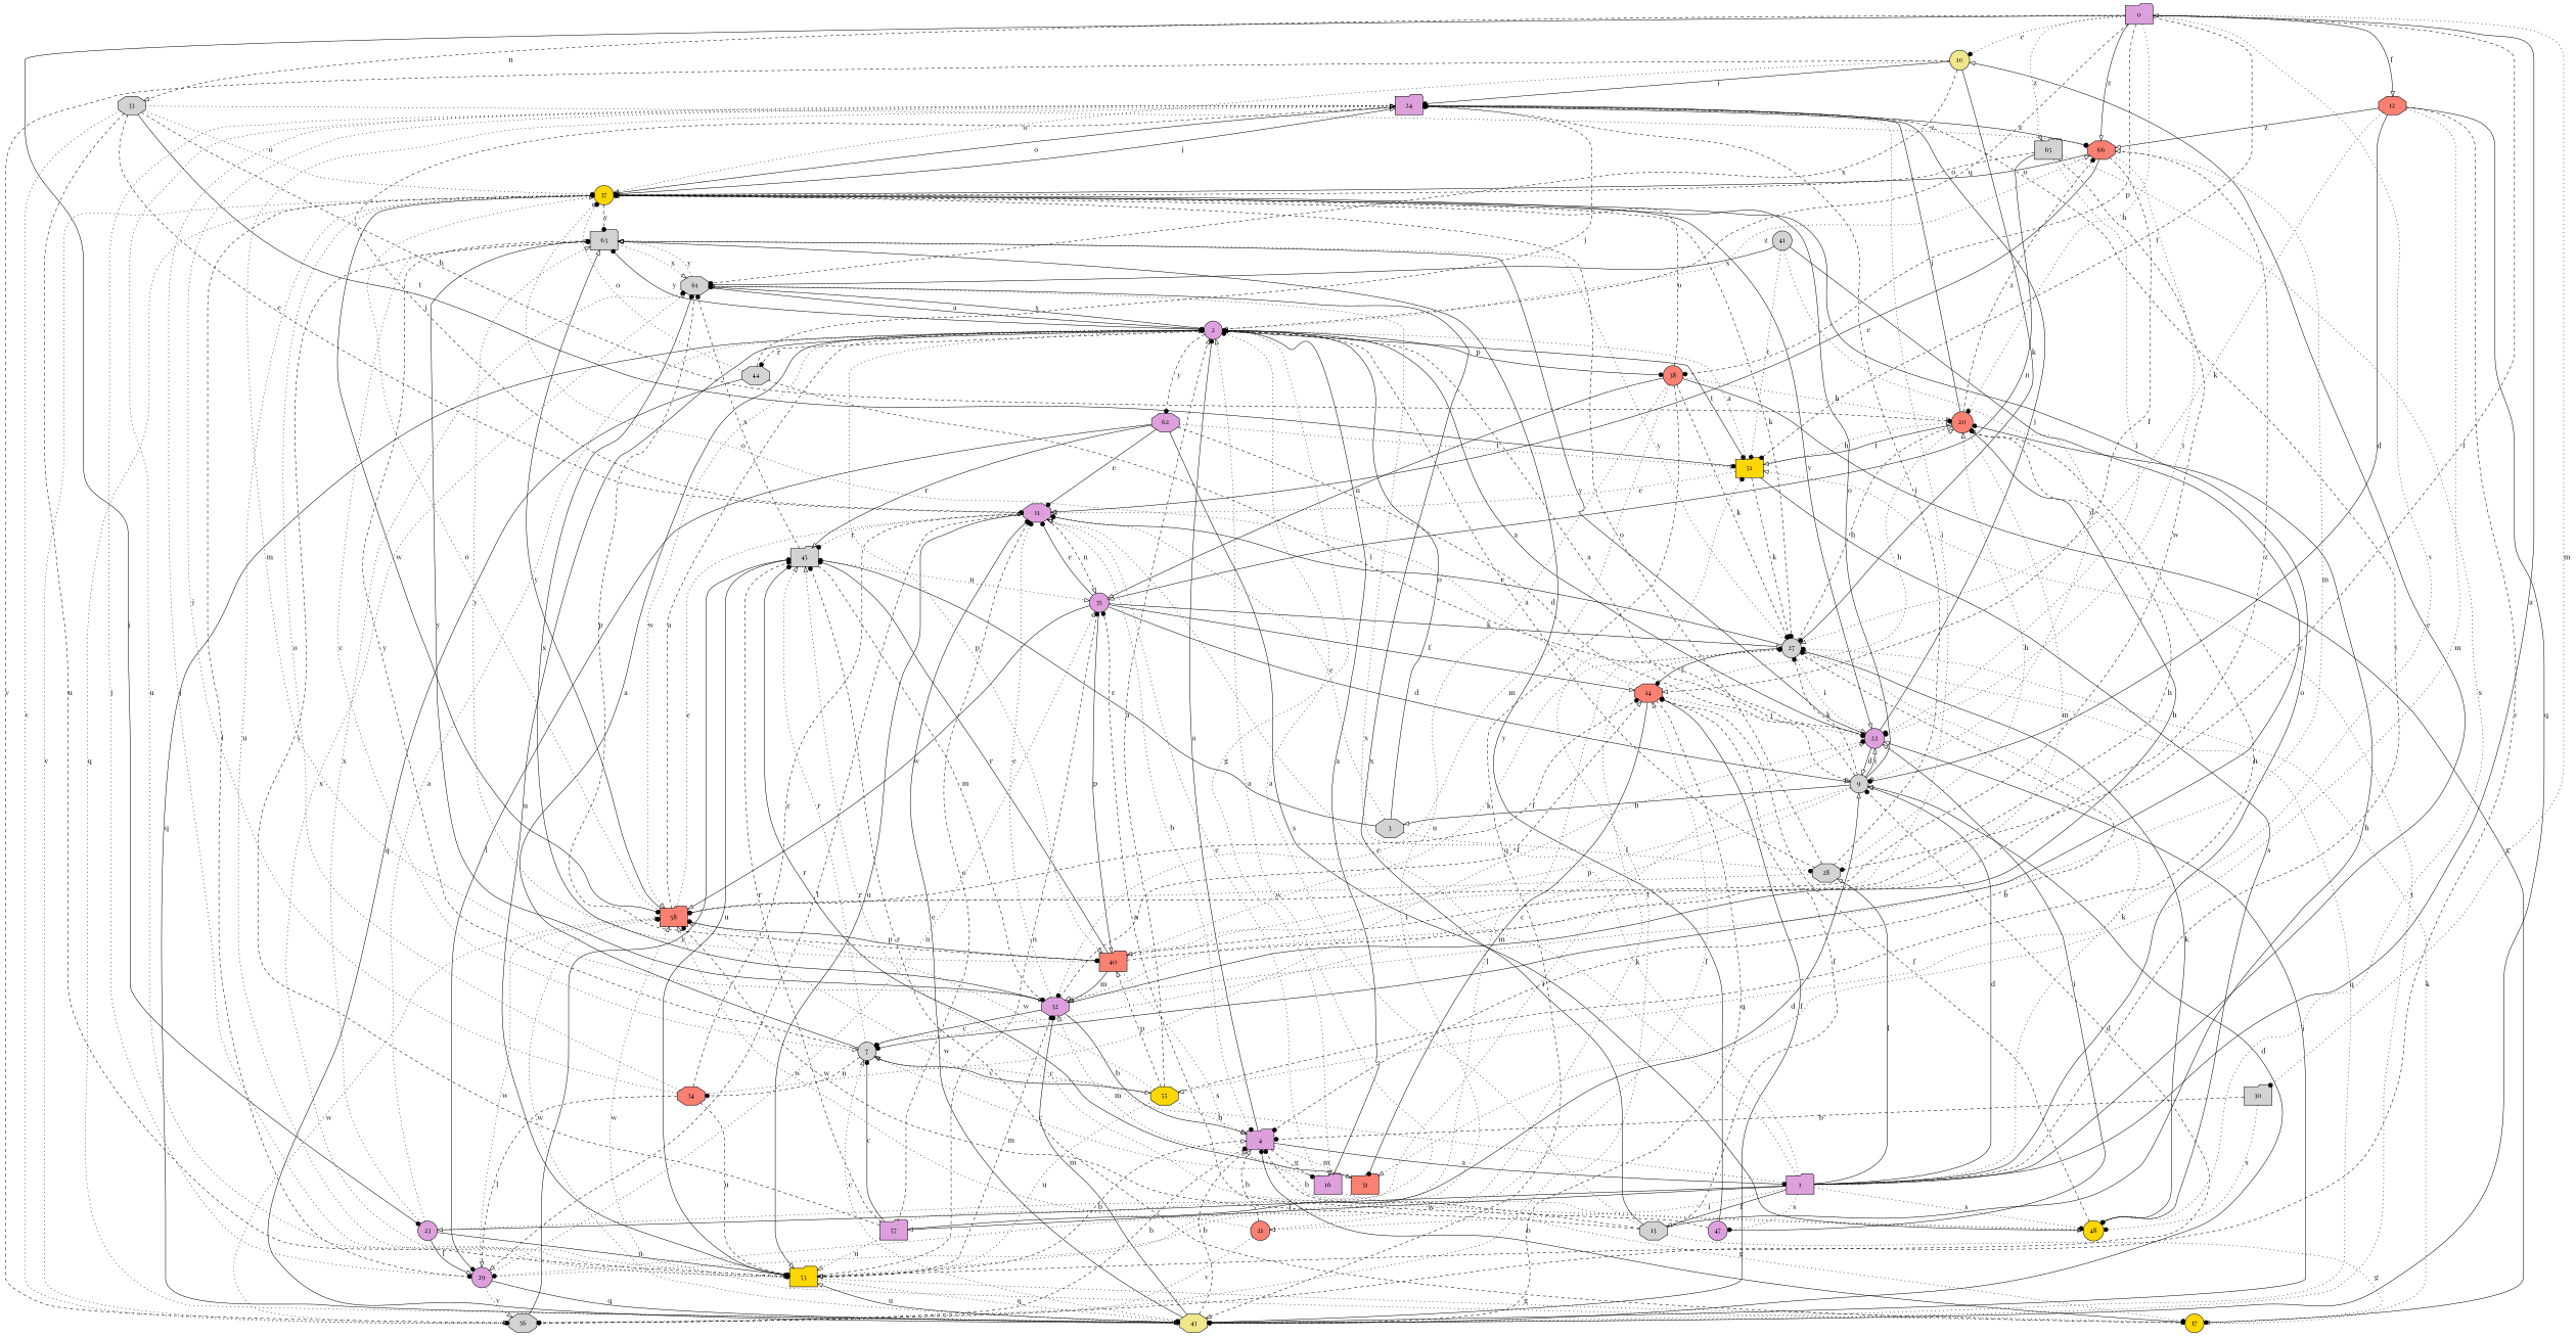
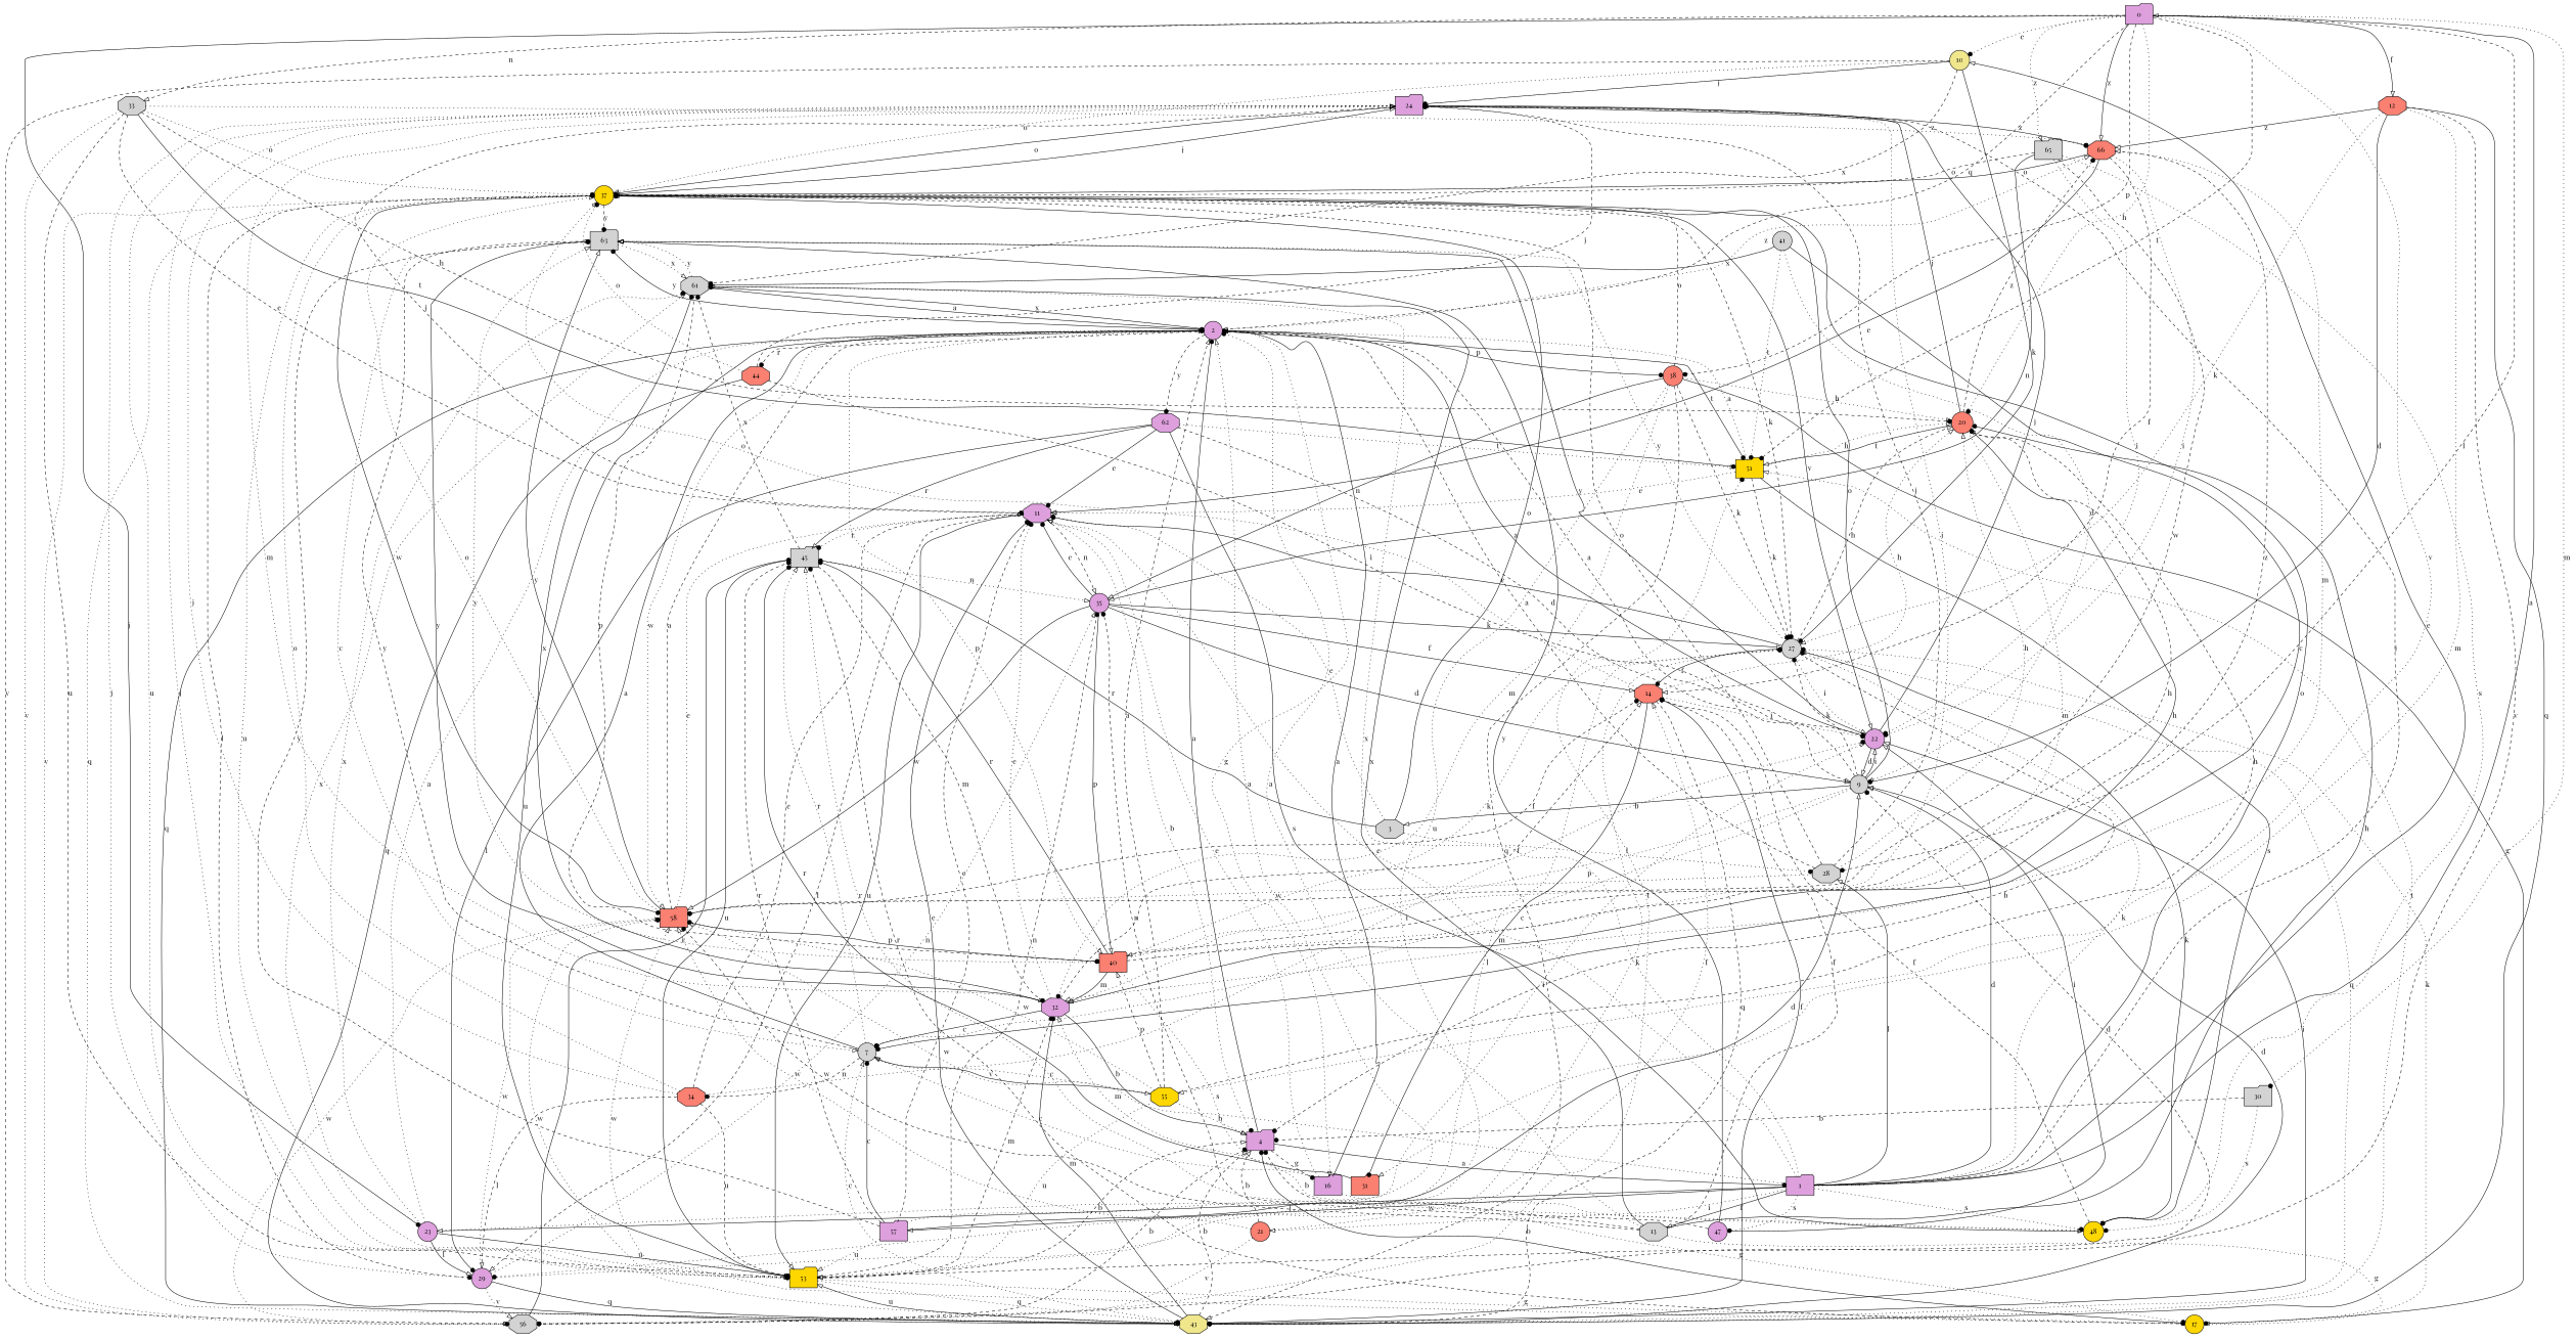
  strict digraph {
    fontname="Playfair Display"
    node [fillcolor=plum fontname="Playfair Display" shape=circle style=filled]
    edge [arrowhead=onormal fontname="Playfair Display" style=dotted]
    0 [shape=folder]
    10 [fillcolor=khaki]
    12 [fillcolor=salmon shape=octagon]
    20 [fillcolor=salmon]
    23
    28 [fillcolor=lightgrey shape=octagon]
    30 [fillcolor=lightgrey shape=folder]
    33 [fillcolor=lightgrey shape=octagon]
    38 [fillcolor=salmon]
    51 [fillcolor=gold shape=folder]
    55 [fillcolor=gold shape=octagon]
    65 [fillcolor=lightgrey shape=folder]
    66 [fillcolor=salmon shape=octagon]
    2
    24 [shape=folder]
    27 [fillcolor=lightgrey]
    37 [fillcolor=gold]
    61 [fillcolor=lightgrey shape=octagon]
    56 [fillcolor=lightgrey shape=octagon]
    9 [fillcolor=lightgrey]
    43 [fillcolor=khaki shape=octagon]
    31 [fillcolor=salmon shape=folder]
    32 [shape=octagon]
    53 [fillcolor=gold shape=folder]
    22
    29
    58 [fillcolor=salmon shape=folder]
    48 [fillcolor=gold]
    4 [shape=folder]
    11 [shape=octagon]
    35
    17 [fillcolor=gold]
    41 [fillcolor=lightgrey]
    7 [fillcolor=lightgrey]
    40 [fillcolor=salmon shape=folder]
    14 [fillcolor=salmon shape=octagon]
    1 [shape=folder]
    13 [fillcolor=lightgrey shape=octagon]
    21 [fillcolor=salmon]
    47
    57 [shape=folder]
    3 [fillcolor=lightgrey shape=octagon]
    45 [fillcolor=lightgrey shape=folder]
    63 [fillcolor=lightgrey shape=folder]
    16 [shape=folder]
-   44 [fillcolor=lightgrey shape=octagon]
+   44 [fillcolor=salmon shape=octagon]
    62 [shape=octagon]
    34 [fillcolor=salmon shape=octagon]
    0 -> 10 [arrowhead=dot label=e]
    0 -> 12 [label=f style=solid]
    0 -> 20 [arrowhead=dot label=h]
    0 -> 23 [arrowhead=dot label=j style=solid]
    0 -> 28 [arrowhead=dot label=l style=dashed]
    0 -> 30 [arrowhead=dot label=m]
    0 -> 33 [label=n style=dashed]
    0 -> 38 [arrowhead=dot label=p style=dashed]
    0 -> 51 [arrowhead=dot label=t style=dashed]
    0 -> 55 [label=v]
    0 -> 65 [label=z]
    0 -> 66 [label=z style=solid]
    0 -> 2 [label=q style=dashed]
    10 -> 24 [arrowhead=dot label=j style=solid]
    10 -> 27 [arrowhead=dot label=k style=solid]
    10 -> 37 [label=o]
    10 -> 61 [arrowhead=dot label=x style=dashed]
    10 -> 56 [label=v style=dashed]
    12 -> 66 [label=z style=solid]
    12 -> 27 [label=k]
    12 -> 56 [arrowhead=dot label=v style=dashed]
    12 -> 9 [arrowhead=dot label=d style=solid]
    12 -> 43 [arrowhead=dot label=q style=solid]
    12 -> 31 [label=m]
    20 -> 51 [label=t style=solid]
    20 -> 66 [arrowhead=dot label=z style=dashed]
    20 -> 24 [arrowhead=dot label=j style=solid]
    20 -> 32 [label=m]
    23 -> 2 [arrowhead=dot label=a]
    23 -> 61 [arrowhead=dot label=x]
    23 -> 53 [label=u style=solid]
    23 -> 22 [label=i]
    23 -> 29 [label=l style=solid]
    28 -> 20 [label=h]
    28 -> 2 [arrowhead=dot label=a style=dashed]
    28 -> 24 [arrowhead=dot label=j style=dashed]
    28 -> 37 [arrowhead=dot label=o style=dashed]
    28 -> 58 [arrowhead=dot label=w]
    30 -> 48 [arrowhead=dot label=s]
    30 -> 4 [arrowhead=dot label=b style=dashed]
    33 -> 20 [arrowhead=dot label=h style=dashed]
    33 -> 51 [arrowhead=dot label=t style=solid]
    33 -> 66 [arrowhead=dot label=z]
    33 -> 37 [arrowhead=dot label=o]
    33 -> 56 [label=v]
    33 -> 53 [label=u style=dashed]
    33 -> 11 [arrowhead=dot label=e style=dashed]
    38 -> 20 [label=h]
    38 -> 27 [arrowhead=dot label=k style=dashed]
    38 -> 37 [label=o style=dashed]
    38 -> 43 [label=q style=dashed]
    38 -> 32 [arrowhead=dot label=m]
    38 -> 53 [label=u]
    38 -> 35 [label=n style=solid]
    38 -> 17 [arrowhead=dot label=g style=solid]
    51 -> 20 [label=h]
    51 -> 2 [label=a]
    51 -> 27 [arrowhead=dot label=k style=dashed]
    51 -> 48 [arrowhead=dot label=s style=solid]
    51 -> 11 [label=e]
    55 -> 20 [arrowhead=dot label=h style=dashed]
    55 -> 2 [label=a style=dashed]
    55 -> 53 [label=u]
    55 -> 58 [arrowhead=dot label=w]
    55 -> 4 [label=b]
    55 -> 7 [label=c]
    55 -> 40 [label=p style=dashed]
    65 -> 37 [arrowhead=dot label=o style=dashed]
    65 -> 22 [arrowhead=dot label=i]
    65 -> 58 [arrowhead=dot label=w style=dashed]
    65 -> 48 [arrowhead=dot label=s]
    65 -> 35 [label=n style=solid]
    66 -> 37 [arrowhead=dot label=o style=solid]
    66 -> 32 [label=m]
    66 -> 22 [arrowhead=dot label=i]
    66 -> 11 [label=e style=solid]
    66 -> 14 [label=f style=dashed]
    2 -> 38 [arrowhead=dot label=p style=solid]
    2 -> 51 [arrowhead=dot label=t style=solid]
    2 -> 66 [label=z]
    2 -> 61 [arrowhead=dot label=x style=solid]
    2 -> 43 [label=q style=solid]
    2 -> 53 [arrowhead=dot label=u style=solid]
    2 -> 58 [label=w]
    2 -> 40 [label=p]
    2 -> 63 [arrowhead=dot label=y style=solid]
    2 -> 16 [label=g]
    2 -> 44 [arrowhead=dot label=r style=dashed]
    2 -> 62 [arrowhead=dot label=y style=dashed]
    24 -> 66 [arrowhead=dot label=z style=solid]
    24 -> 37 [label=o style=solid]
    24 -> 32 [label=m]
    24 -> 53 [label=u]
    27 -> 20 [label=h style=dashed]
    27 -> 43 [arrowhead=dot label=q]
    27 -> 22 [label=i]
    27 -> 29 [arrowhead=dot label=l]
    27 -> 4 [arrowhead=dot label=b style=dashed]
    27 -> 11 [arrowhead=dot label=e style=solid]
    27 -> 14 [arrowhead=dot label=f style=solid]
    27 -> 63 [label=y]
    37 -> 24 [label=j style=solid]
    37 -> 27 [arrowhead=dot label=k style=dashed]
    37 -> 56 [arrowhead=dot label=v]
    37 -> 43 [label=q]
    37 -> 53 [arrowhead=dot label=u]
    37 -> 22 [label=v style=solid]
    37 -> 29 [arrowhead=dot label=l style=dashed]
    37 -> 58 [arrowhead=dot label=w style=solid]
    37 -> 63 [arrowhead=dot label=y style=dashed]
    61 -> 2 [arrowhead=dot label=a style=solid]
    61 -> 40 [arrowhead=dot label=p style=dashed]
    61 -> 63 [label=y]
    56 -> 51 [arrowhead=dot label=t]
    56 -> 58 [label=w]
    56 -> 4 [arrowhead=dot label=b style=dashed]
    56 -> 45 [arrowhead=dot label=r style=solid]
    9 -> 2 [label=a style=dashed]
    9 -> 27 [arrowhead=dot label=k style=dashed]
    9 -> 37 [arrowhead=dot label=o style=solid]
    9 -> 22 [label=i style=solid]
    9 -> 7 [arrowhead=dot label=c]
    9 -> 40 [label=p]
    9 -> 3 [label=b style=solid]
    43 -> 51 [label=t]
    43 -> 9 [label=d style=solid]
    43 -> 32 [arrowhead=dot label=m style=solid]
    43 -> 53 [label=u style=solid]
    43 -> 22 [label=i style=solid]
    43 -> 58 [arrowhead=dot label=w]
    43 -> 4 [label=b style=dashed]
    43 -> 11 [arrowhead=dot label=e style=solid]
    43 -> 7 [label=c]
    43 -> 14 [arrowhead=dot label=f style=solid]
    31 -> 45 [arrowhead=dot label=r style=solid]
    32 -> 20 [arrowhead=dot label=h style=solid]
    32 -> 61 [arrowhead=dot label=x style=solid]
    32 -> 4 [label=b style=solid]
    32 -> 11 [arrowhead=dot label=e]
    32 -> 7 [arrowhead=dot label=c style=solid]
    32 -> 14 [label=f style=dashed]
    32 -> 63 [arrowhead=dot label=y style=solid]
    53 -> 24 [label=j]
    53 -> 61 [label=x]
    53 -> 9 [arrowhead=dot label=d style=dashed]
    53 -> 43 [arrowhead=dot label=q]
    53 -> 32 [arrowhead=dot label=m style=dashed]
    53 -> 4 [label=b style=dashed]
    53 -> 35 [arrowhead=dot label=n style=dashed]
    53 -> 17 [arrowhead=dot label=g]
    22 -> 2 [arrowhead=dot label=a style=solid]
    22 -> 24 [arrowhead=dot label=j style=solid]
    22 -> 9 [label=d style=solid]
    22 -> 63 [label=y style=solid]
    29 -> 24 [label=j]
    29 -> 27 [arrowhead=dot label=k]
    29 -> 56 [label=v]
    29 -> 43 [label=q style=solid]
    29 -> 58 [arrowhead=dot label=w]
    29 -> 35 [label=n]
    58 -> 2 [label=a style=dashed]
    58 -> 37 [label=o]
    58 -> 11 [label=e]
    58 -> 40 [arrowhead=dot label=p style=solid]
    58 -> 14 [arrowhead=dot label=f style=dashed]
    58 -> 63 [label=y style=solid]
    48 -> 27 [label=k style=solid]
    48 -> 14 [arrowhead=dot label=f style=dashed]
    48 -> 45 [label=r]
    4 -> 2 [arrowhead=dot label=a style=solid]
-   4 -> 31 [label=m]
    4 -> 1 [arrowhead=dot label=a style=solid]
    4 -> 16 [arrowhead=dot label=g style=dashed]
    11 -> 24 [label=j style=dashed]
    11 -> 53 [label=u style=solid]
    11 -> 29 [label=l style=dashed]
    11 -> 4 [arrowhead=dot label=b]
    11 -> 35 [label=n style=dashed]
    11 -> 45 [arrowhead=dot label=r]
    35 -> 27 [label=k style=solid]
    35 -> 9 [label=d style=solid]
    35 -> 58 [label=w style=solid]
    35 -> 11 [arrowhead=dot label=e style=solid]
    35 -> 40 [label=p style=solid]
    35 -> 14 [label=f style=solid]
    17 -> 27 [arrowhead=dot label=k]
    17 -> 58 [label=w]
    17 -> 4 [arrowhead=dot label=b style=solid]
    17 -> 45 [arrowhead=dot label=r style=dashed]
    41 -> 51 [arrowhead=dot label=t]
    41 -> 61 [arrowhead=dot label=x style=solid]
    41 -> 9 [label=d]
    41 -> 7 [arrowhead=dot label=c style=solid]
    7 -> 55 [label=v style=solid]
    7 -> 2 [label=a style=solid]
    7 -> 45 [label=r]
    7 -> 63 [label=y style=dashed]
    7 -> 34 [arrowhead=dot label=n style=dashed]
    40 -> 20 [label=h style=dashed]
    40 -> 66 [label=z style=dashed]
    40 -> 24 [arrowhead=dot label=j]
    40 -> 27 [arrowhead=dot label=k]
    40 -> 32 [label=m style=solid]
    40 -> 48 [label=s]
    40 -> 45 [arrowhead=dot label=r style=solid]
    40 -> 63 [label=y]
    14 -> 20 [label=h]
    14 -> 37 [label=o]
    14 -> 43 [arrowhead=dot label=q style=dashed]
    14 -> 31 [arrowhead=dot label=m style=solid]
    14 -> 22 [arrowhead=dot label=i]
    1 -> 0 [label=a style=solid]
    1 -> 10 [label=e style=solid]
    1 -> 23 [label=j style=solid]
    1 -> 28 [label=l style=solid]
    1 -> 24 [label=j style=dashed]
    1 -> 27 [arrowhead=dot label=k]
    1 -> 37 [label=o style=solid]
    1 -> 61 [label=x]
    1 -> 9 [label=d style=solid]
    1 -> 58 [label=w]
    1 -> 48 [arrowhead=dot label=s]
    1 -> 11 [label=e]
    1 -> 13 [label=f style=solid]
    1 -> 21 [label=i]
    1 -> 47 [arrowhead=dot label=s]
    1 -> 57 [label=w style=solid]
    13 -> 20 [arrowhead=dot label=h style=solid]
    13 -> 2 [arrowhead=dot label=a]
    13 -> 61 [label=x style=solid]
    13 -> 58 [arrowhead=dot label=w style=dashed]
    13 -> 4 [arrowhead=dot label=b style=dashed]
    13 -> 17 [label=g]
    13 -> 14 [arrowhead=dot label=f style=dashed]
    21 -> 56 [arrowhead=dot label=v]
    21 -> 58 [label=w]
    21 -> 4 [label=b style=dashed]
    21 -> 14 [label=f]
    47 -> 22 [label=i style=solid]
    47 -> 35 [arrowhead=dot label=n style=dashed]
    47 -> 63 [label=y style=solid]
    57 -> 2 [label=a]
    57 -> 9 [label=d style=solid]
    57 -> 53 [label=u]
    57 -> 11 [arrowhead=dot label=e style=dashed]
    57 -> 7 [arrowhead=dot label=c style=solid]
    57 -> 45 [arrowhead=dot label=r style=dashed]
    57 -> 63 [arrowhead=dot label=y style=dashed]
    3 -> 28 [arrowhead=dot label=l]
-   3 -> 2 [arrowhead=dot label=o style=solid]
+   3 -> 37 [arrowhead=dot label=o style=solid]
    3 -> 11 [arrowhead=dot label=e]
    3 -> 45 [arrowhead=dot label=r style=solid]
    45 -> 61 [arrowhead=dot label=x style=dashed]
    45 -> 32 [arrowhead=dot label=m style=dashed]
    45 -> 53 [label=u style=solid]
    45 -> 35 [label=n]
    63 -> 61 [label=x]
    63 -> 7 [label=c]
    16 -> 2 [label=a style=solid]
    16 -> 32 [label=m]
    16 -> 11 [label=e]
    16 -> 17 [arrowhead=dot label=g]
    16 -> 7 [label=c]
    44 -> 24 [arrowhead=dot label=j style=dashed]
    44 -> 37 [arrowhead=dot label=o]
    44 -> 43 [arrowhead=dot label=q style=solid]
    44 -> 22 [arrowhead=dot label=i style=dashed]
    62 -> 51 [label=t]
    62 -> 9 [label=d style=dashed]
    62 -> 29 [arrowhead=dot label=l style=solid]
    62 -> 48 [label=s style=solid]
    62 -> 11 [arrowhead=dot label=e style=solid]
    62 -> 45 [label=r style=solid]
    34 -> 24 [label=j]
    34 -> 37 [arrowhead=dot label=o]
    34 -> 53 [arrowhead=dot label=u style=dashed]
    34 -> 22 [arrowhead=dot label=i]
    34 -> 29 [label=l style=dashed]
    34 -> 11 [label=e style=dashed]
  }
